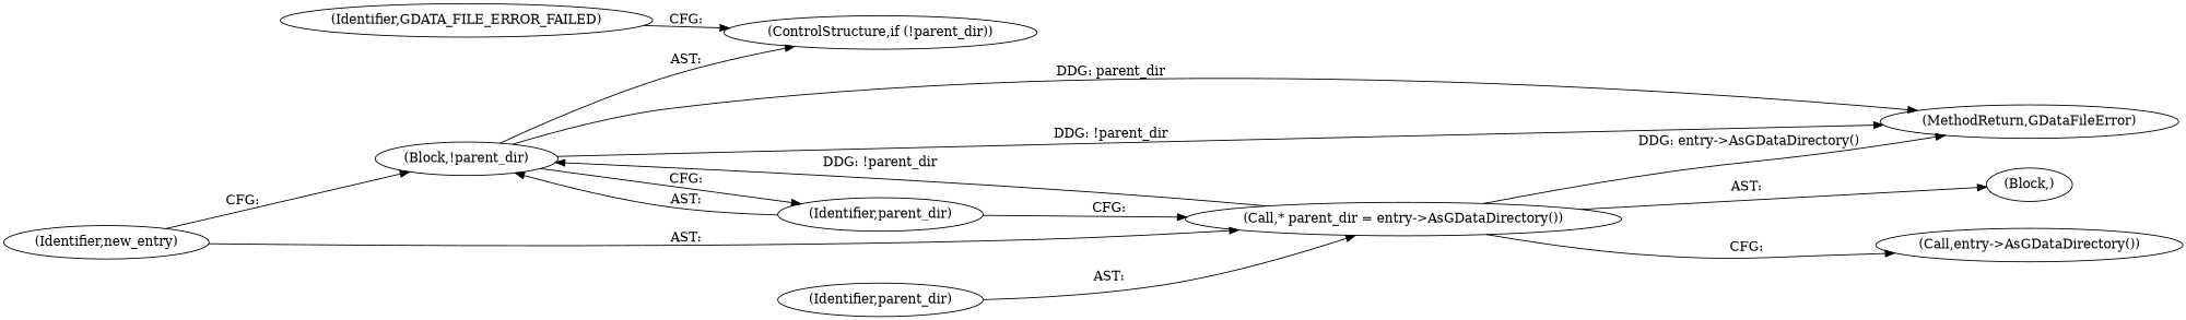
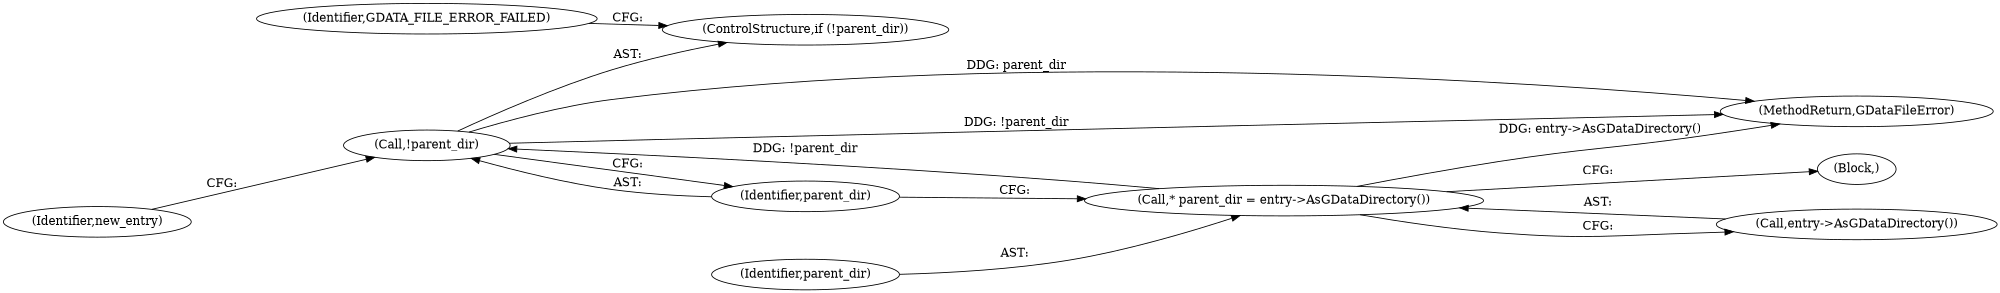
  digraph {
    rankdir=LR
-   n1 [label="(Block,!parent_dir)"]
+   n1 [label="(Call,!parent_dir)"]
    n2 [label="(Identifier,parent_dir)"]
    n3 [label="(MethodReturn,GDataFileError)"]
    n4 [label="(ControlStructure,if (!parent_dir))"]
    n5 [label="(Call,* parent_dir = entry->AsGDataDirectory())"]
    n6 [label="(Block,)"]
    n7 [label="(Call,entry->AsGDataDirectory())"]
    n8 [label="(Identifier,new_entry)"]
    n9 [label="(Identifier,parent_dir)"]
    n10 [label="(Identifier,GDATA_FILE_ERROR_FAILED)"]
    n1 -> n2 [label="CFG: "]
    n1 -> n3 [label="DDG: parent_dir"]
    n1 -> n3 [label="DDG: !parent_dir"]
    n1 -> n4 [label="AST: "]
    n2 -> n1 [label="AST: "]
    n2 -> n5 [label="CFG: "]
    n5 -> n1 [label="DDG: !parent_dir"]
    n5 -> n3 [label="DDG: entry->AsGDataDirectory()"]
-   n5 -> n6 [label="AST: "]
+   n5 -> n6 [label="CFG: "]
    n5 -> n7 [label="CFG: "]
-   n8 -> n5 [label="AST: "]
+   n7 -> n5 [label="AST: "]
    n8 -> n1 [label="CFG: "]
    n9 -> n5 [label="AST: "]
    n10 -> n4 [label="CFG: "]
  }
